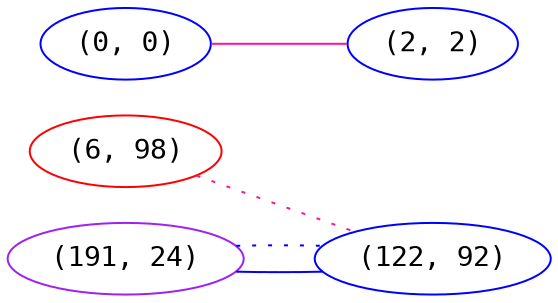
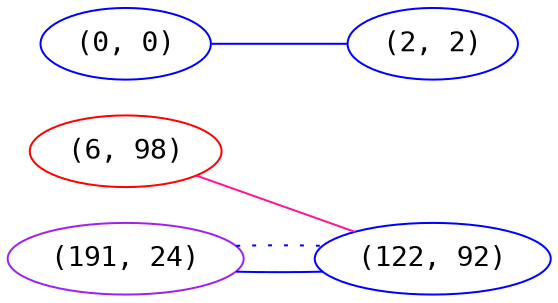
  graph {
    fontname="DejaVu Sans Mono"
    rankdir=LR
    node [color=blue fontname="DejaVu Sans Mono"]
    edge [color=deeppink fontname="DejaVu Sans Mono" style=dotted weight=1]
    "(6, 98)" [color=red]
    "(122, 92)"
    "(2, 2)"
    "(191, 24)" [color=purple]
    "(0, 0)"
-   "(6, 98)" -- "(122, 92)"
+   "(6, 98)" -- "(122, 92)" [style=solid]
    "(191, 24)" -- "(122, 92)" [color=blue style=solid]
    "(191, 24)" -- "(122, 92)" [color=blue]
-   "(0, 0)" -- "(2, 2)" [style=solid weight=4]
+   "(0, 0)" -- "(2, 2)" [color=blue style=solid weight=4]
  }
